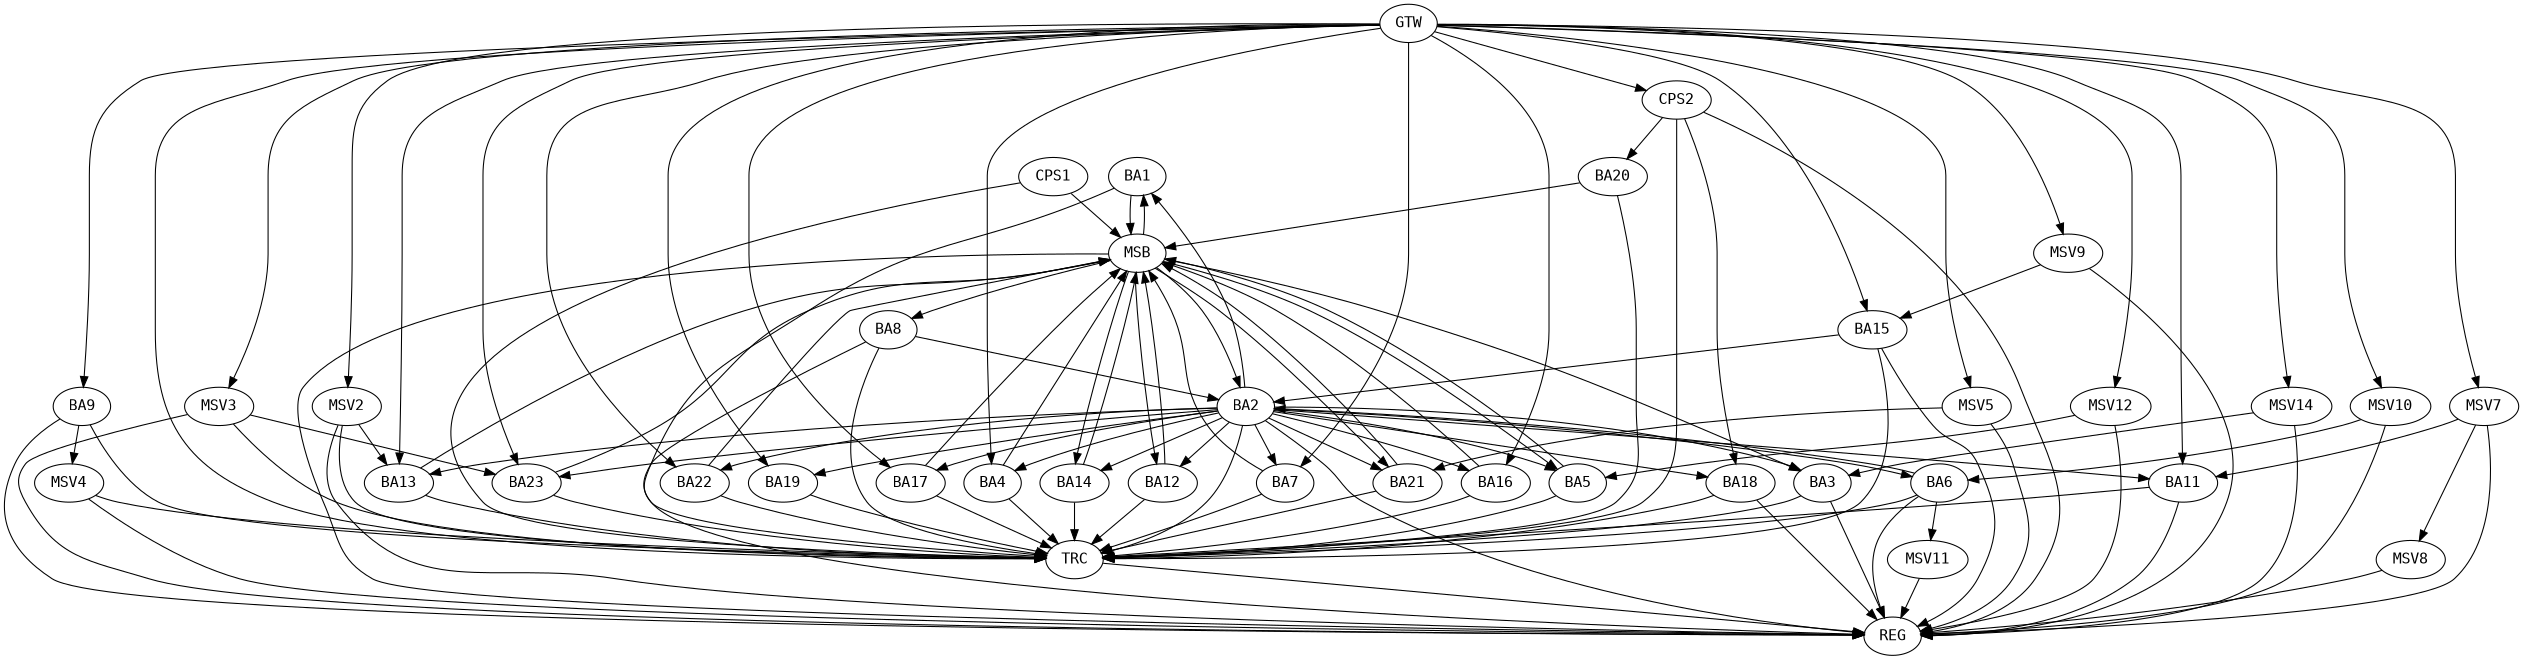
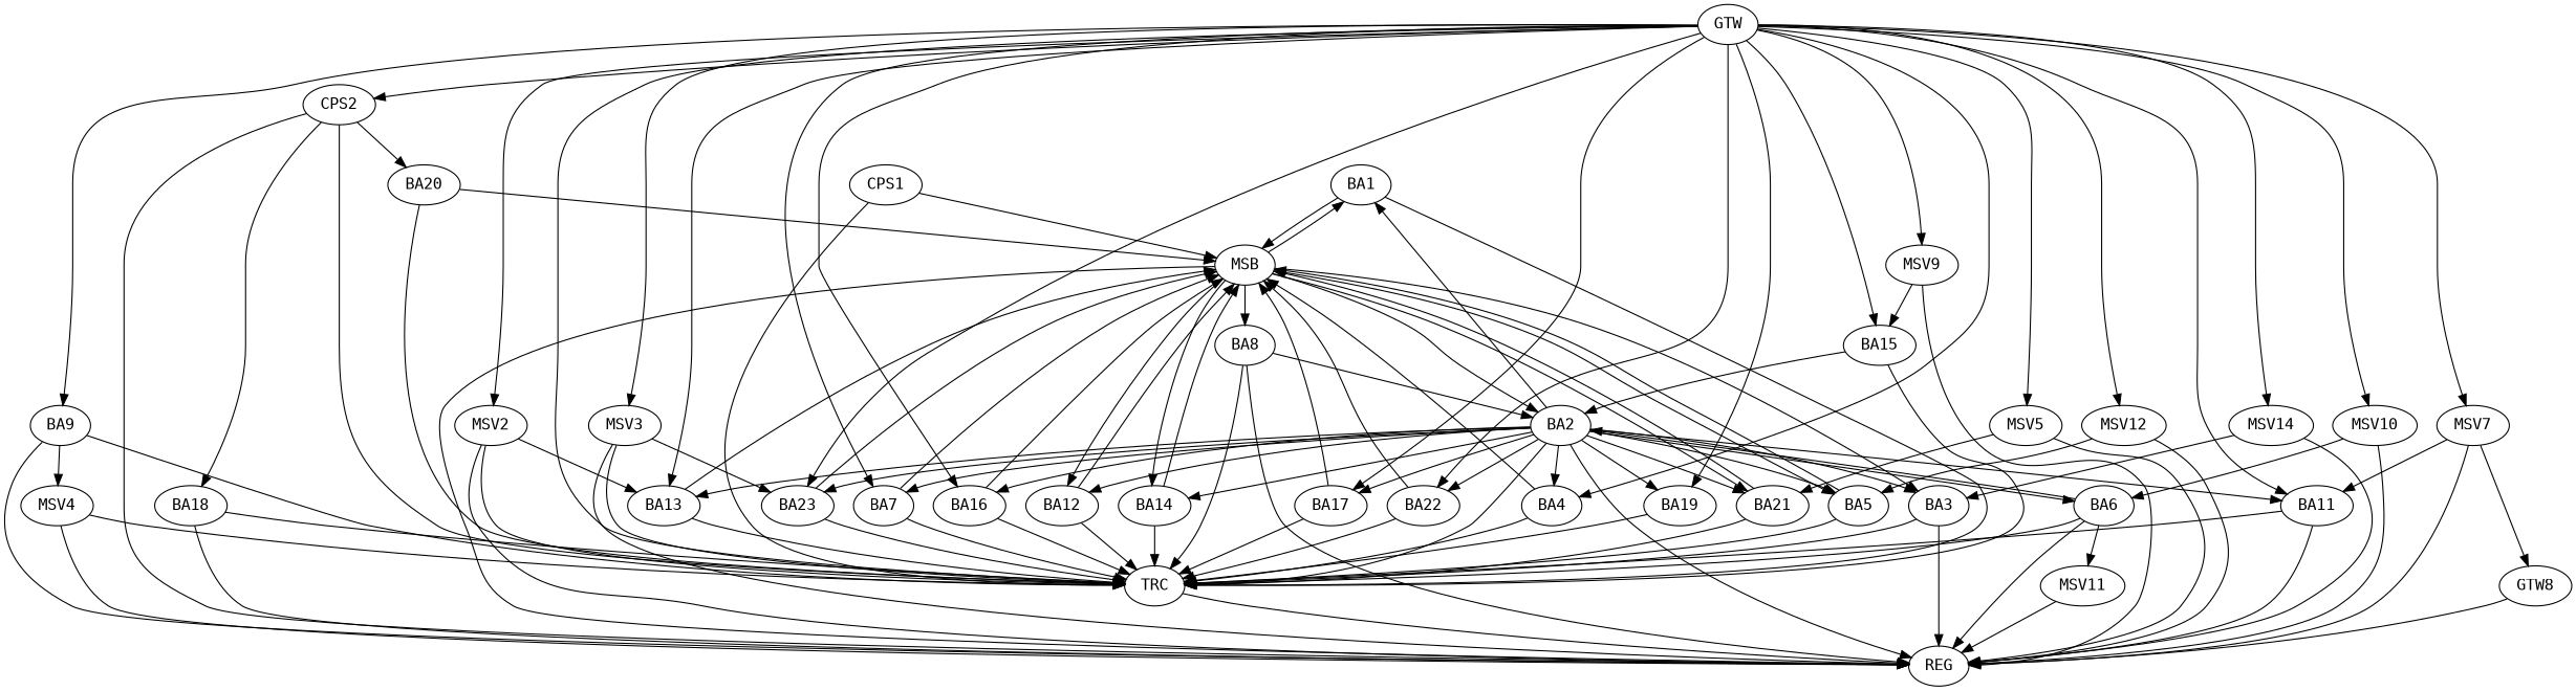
  strict digraph {
    fontname="DejaVu Sans Mono"
    node [fontname="DejaVu Sans Mono"]
    edge [fontname="DejaVu Sans Mono"]
    n1 [label=BA1]
    n2 [label=MSB]
    n3 [label=TRC]
    n4 [label=BA2]
    n5 [label=BA3]
    n6 [label=BA5]
    n7 [label=BA14]
    n8 [label=BA21]
    n9 [label=REG]
    n10 [label=BA8]
    n11 [label=BA12]
    n12 [label=BA4]
    n13 [label=BA6]
    n14 [label=BA7]
    n15 [label=BA11]
    n16 [label=BA13]
    n17 [label=BA16]
    n18 [label=BA17]
    n19 [label=BA18]
    n20 [label=BA19]
    n21 [label=BA22]
    n22 [label=BA23]
    n23 [label=MSV11]
    n24 [label=BA20]
    n25 [label=BA9]
    n26 [label=MSV4]
    n27 [label=BA15]
    n28 [label=CPS1]
    n29 [label=CPS2]
    n30 [label=GTW]
    n31 [label=MSV2]
    n32 [label=MSV3]
    n33 [label=MSV5]
    n34 [label=MSV7]
    n35 [label=MSV9]
    n36 [label=MSV10]
    n37 [label=MSV12]
    n38 [label=MSV14]
-   n39 [label=MSV8]
+   n39 [label=GTW8]
    n1 -> n2
    n1 -> n3
    n2 -> n1
    n2 -> n4
    n2 -> n5
    n2 -> n6
    n2 -> n7
    n2 -> n8
    n2 -> n9
    n2 -> n10
    n2 -> n11
    n3 -> n9
    n4 -> n1
    n4 -> n3
    n4 -> n5
    n4 -> n6
    n4 -> n7
    n4 -> n8
    n4 -> n9
    n4 -> n11
    n4 -> n12
    n4 -> n13
    n4 -> n14
    n4 -> n15
    n4 -> n16
    n4 -> n17
    n4 -> n18
-   n4 -> n19
    n4 -> n20
    n4 -> n21
    n4 -> n22
    n5 -> n3
    n5 -> n9
    n6 -> n2
    n6 -> n3
    n7 -> n2
    n7 -> n3
    n8 -> n2
    n8 -> n3
    n10 -> n3
    n10 -> n4
    n10 -> n9
    n11 -> n2
    n11 -> n3
    n12 -> n2
    n12 -> n3
    n13 -> n3
    n13 -> n4
    n13 -> n9
    n13 -> n23
    n14 -> n2
    n14 -> n3
    n15 -> n3
    n15 -> n9
    n16 -> n2
    n16 -> n3
    n17 -> n2
    n17 -> n3
    n18 -> n2
    n18 -> n3
    n19 -> n3
    n19 -> n9
    n20 -> n3
    n21 -> n2
    n21 -> n3
    n22 -> n2
    n22 -> n3
    n23 -> n9
    n24 -> n2
    n24 -> n3
    n25 -> n3
    n25 -> n9
    n25 -> n26
    n26 -> n3
    n26 -> n9
    n27 -> n3
    n27 -> n4
-   n27 -> n9
    n28 -> n2
    n28 -> n3
    n29 -> n3
    n29 -> n9
    n29 -> n19
    n29 -> n24
    n30 -> n3
    n30 -> n12
    n30 -> n14
    n30 -> n15
    n30 -> n16
    n30 -> n17
    n30 -> n18
    n30 -> n20
    n30 -> n21
    n30 -> n22
    n30 -> n25
    n30 -> n27
    n30 -> n29
    n30 -> n31
    n30 -> n32
    n30 -> n33
    n30 -> n34
    n30 -> n35
    n30 -> n36
    n30 -> n37
    n30 -> n38
    n31 -> n3
    n31 -> n9
    n31 -> n16
    n32 -> n3
    n32 -> n9
    n32 -> n22
    n33 -> n8
    n33 -> n9
    n34 -> n9
    n34 -> n15
    n34 -> n39
    n35 -> n9
    n35 -> n27
    n36 -> n9
    n36 -> n13
    n37 -> n6
    n37 -> n9
    n38 -> n5
    n38 -> n9
    n39 -> n9
  }
